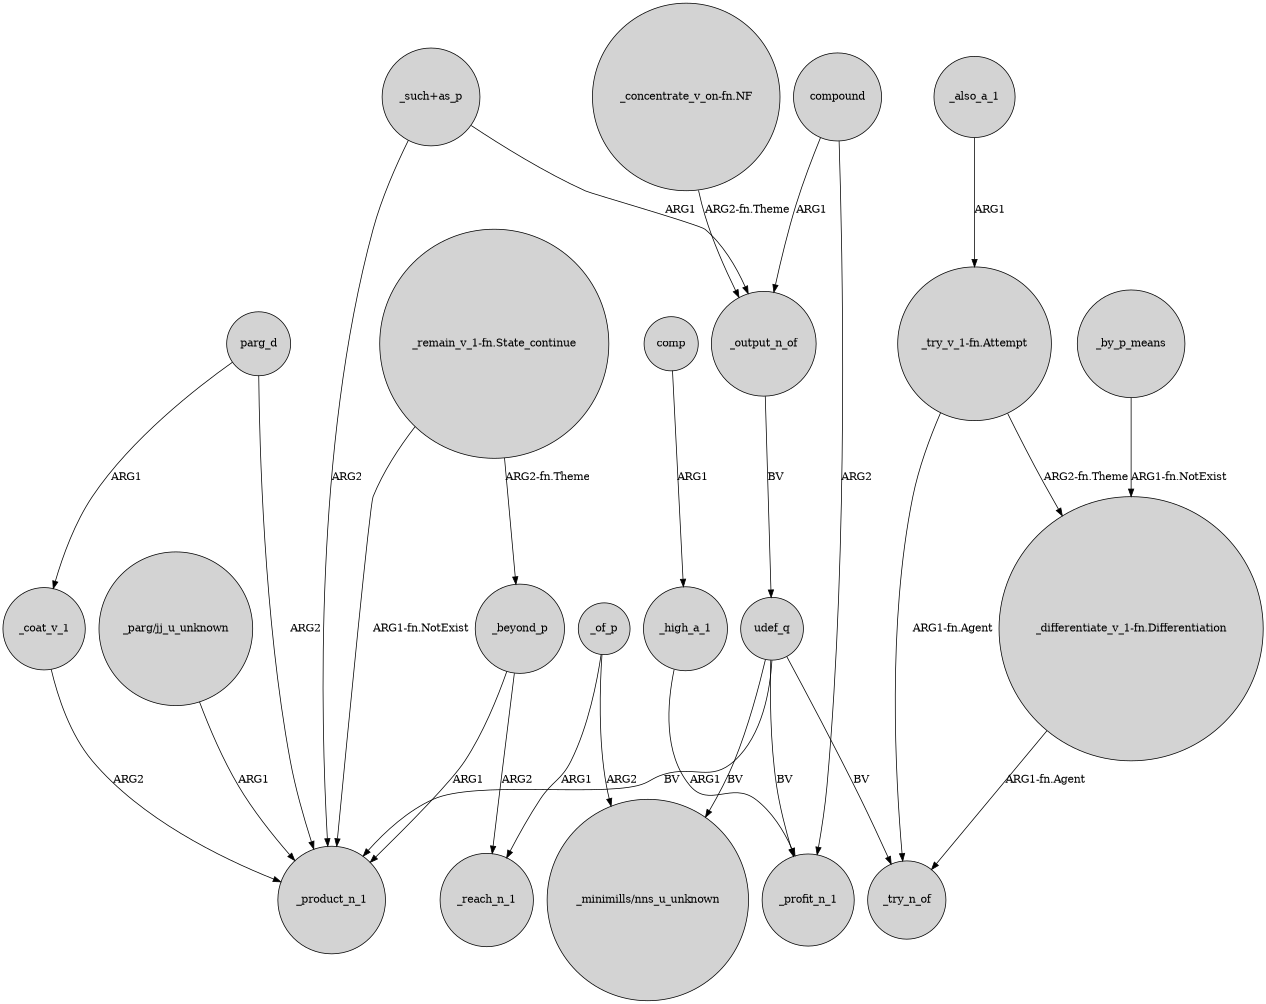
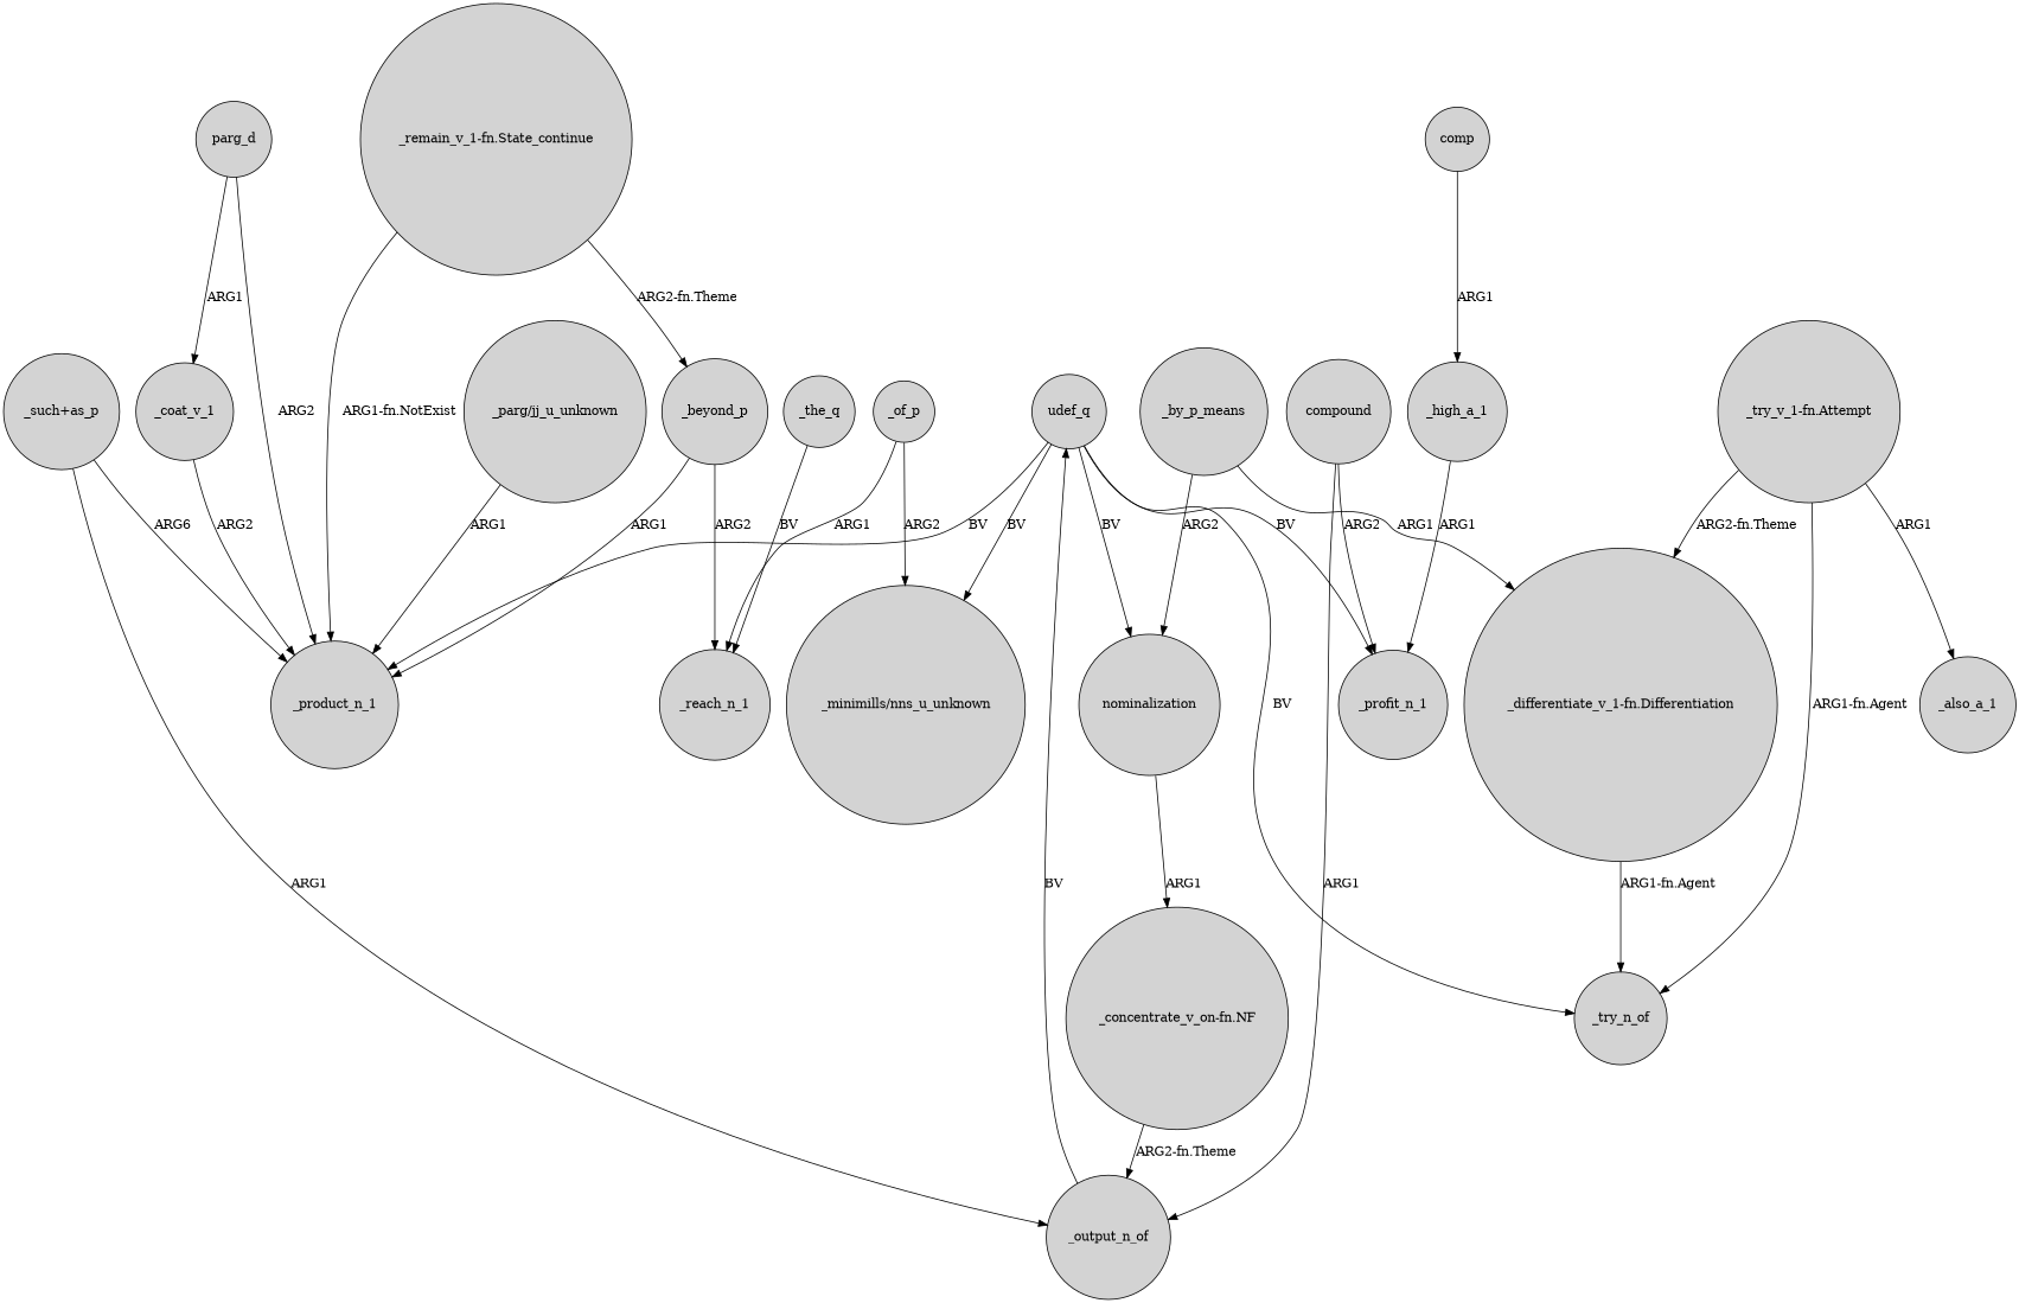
  digraph {
    node [shape=circle style=filled]
    parg_d
    _product_n_1
    _coat_v_1
    _by_p_means
+   nominalization
    "_differentiate_v_1-fn.Differentiation"
    "_concentrate_v_on-fn.NF"
    n8 [label=_try_n_of]
    _output_n_of
    _beyond_p
    _reach_n_1
    "_try_v_1-fn.Attempt"
    compound
    _profit_n_1
    udef_q
+   _the_q
    "_minimills/nns_u_unknown"
    comp
    _high_a_1
    _of_p
    "_such+as_p"
    n22 [label="_parg/jj_u_unknown"]
    _also_a_1
    "_remain_v_1-fn.State_continue"
    parg_d -> _product_n_1 [label=ARG2]
    parg_d -> _coat_v_1 [label=ARG1]
    _coat_v_1 -> _product_n_1 [label=ARG2]
-   _by_p_means -> "_differentiate_v_1-fn.Differentiation" [label="ARG1-fn.NotExist"]
+   _by_p_means -> nominalization [label=ARG2]
+   _by_p_means -> "_differentiate_v_1-fn.Differentiation" [label=ARG1]
+   nominalization -> "_concentrate_v_on-fn.NF" [label=ARG1]
    "_differentiate_v_1-fn.Differentiation" -> n8 [label="ARG1-fn.Agent"]
    "_concentrate_v_on-fn.NF" -> _output_n_of [label="ARG2-fn.Theme"]
    _output_n_of -> udef_q [label=BV]
    _beyond_p -> _product_n_1 [label=ARG1]
    _beyond_p -> _reach_n_1 [label=ARG2]
    "_try_v_1-fn.Attempt" -> "_differentiate_v_1-fn.Differentiation" [label="ARG2-fn.Theme"]
    "_try_v_1-fn.Attempt" -> n8 [label="ARG1-fn.Agent"]
    compound -> _output_n_of [label=ARG1]
    compound -> _profit_n_1 [label=ARG2]
    udef_q -> _product_n_1 [label=BV]
+   udef_q -> nominalization [label=BV]
    udef_q -> n8 [label=BV]
    udef_q -> _profit_n_1 [label=BV]
    udef_q -> "_minimills/nns_u_unknown" [label=BV]
+   _the_q -> _reach_n_1 [label=BV]
    comp -> _high_a_1 [label=ARG1]
    _high_a_1 -> _profit_n_1 [label=ARG1]
    _of_p -> _reach_n_1 [label=ARG1]
    _of_p -> "_minimills/nns_u_unknown" [label=ARG2]
-   "_such+as_p" -> _product_n_1 [label=ARG2]
+   "_such+as_p" -> _product_n_1 [label=ARG6]
    "_such+as_p" -> _output_n_of [label=ARG1]
    n22 -> _product_n_1 [label=ARG1]
-   _also_a_1 -> "_try_v_1-fn.Attempt" [label=ARG1]
+   "_try_v_1-fn.Attempt" -> _also_a_1 [label=ARG1]
    "_remain_v_1-fn.State_continue" -> _product_n_1 [label="ARG1-fn.NotExist"]
    "_remain_v_1-fn.State_continue" -> _beyond_p [label="ARG2-fn.Theme"]
  }
